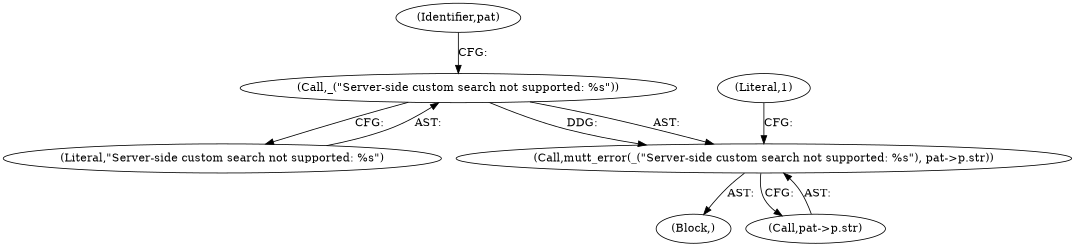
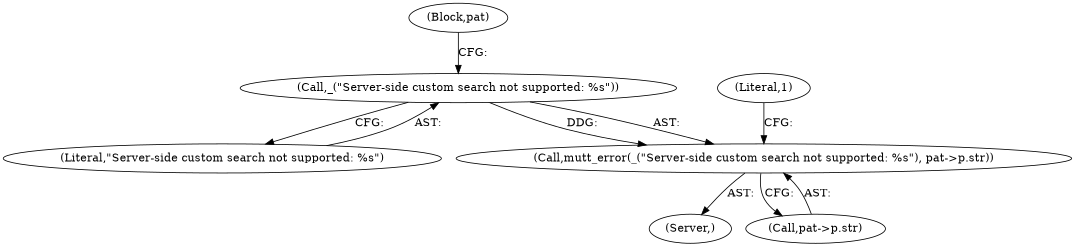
  digraph {
    n1 [label="(Call,mutt_error(_(\"Server-side custom search not supported: %s\"), pat->p.str))"]
-   n2 [label="(Block,)"]
+   n2 [label="(Server,)"]
    n3 [label="(Call,pat->p.str)"]
    n4 [label="(Call,_(\"Server-side custom search not supported: %s\"))"]
    n5 [label="(Literal,\"Server-side custom search not supported: %s\")"]
-   n6 [label="(Identifier,pat)"]
+   n6 [label="(Block,pat)"]
    n7 [label="(Literal,1)"]
    n1 -> n2 [label="AST: "]
    n1 -> n3 [label="CFG: "]
    n3 -> n1 [label="AST: "]
    n4 -> n1 [label="AST: "]
    n4 -> n1 [label="DDG: "]
    n4 -> n5 [label="CFG: "]
    n5 -> n4 [label="AST: "]
    n6 -> n4 [label="CFG: "]
    n7 -> n1 [label="CFG: "]
  }
